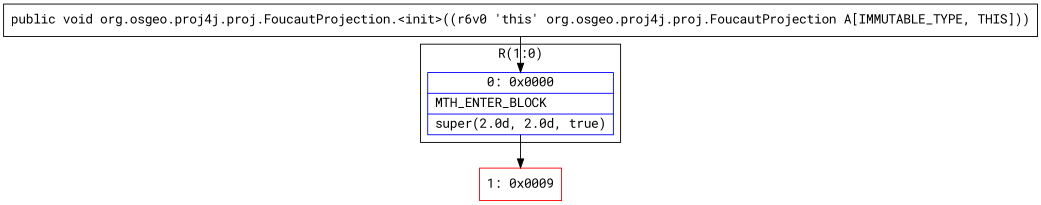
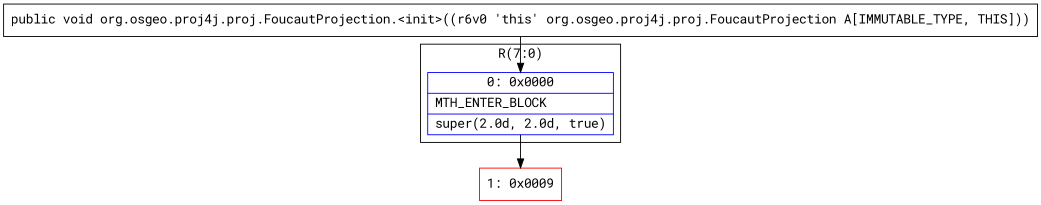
  digraph {
    fontname="Roboto Mono"
    node [shape=record fontname="Roboto Mono"]
    edge [fontname="Roboto Mono"]
    n1 [color=blue label="{0\:\ 0x0000|MTH_ENTER_BLOCK\l|super(2.0d, 2.0d, true)\l}"]
    n2 [color=red label="{1\:\ 0x0009}"]
    n3 [label="{public void org.osgeo.proj4j.proj.FoucautProjection.\<init\>((r6v0 'this' org.osgeo.proj4j.proj.FoucautProjection A[IMMUTABLE_TYPE, THIS])) }"]
    subgraph cluster_1 {
-     label="R(1:0)"
+     label="R(7:0)"
      n1
    }
    n1 -> n2
    n3 -> n1
  }
